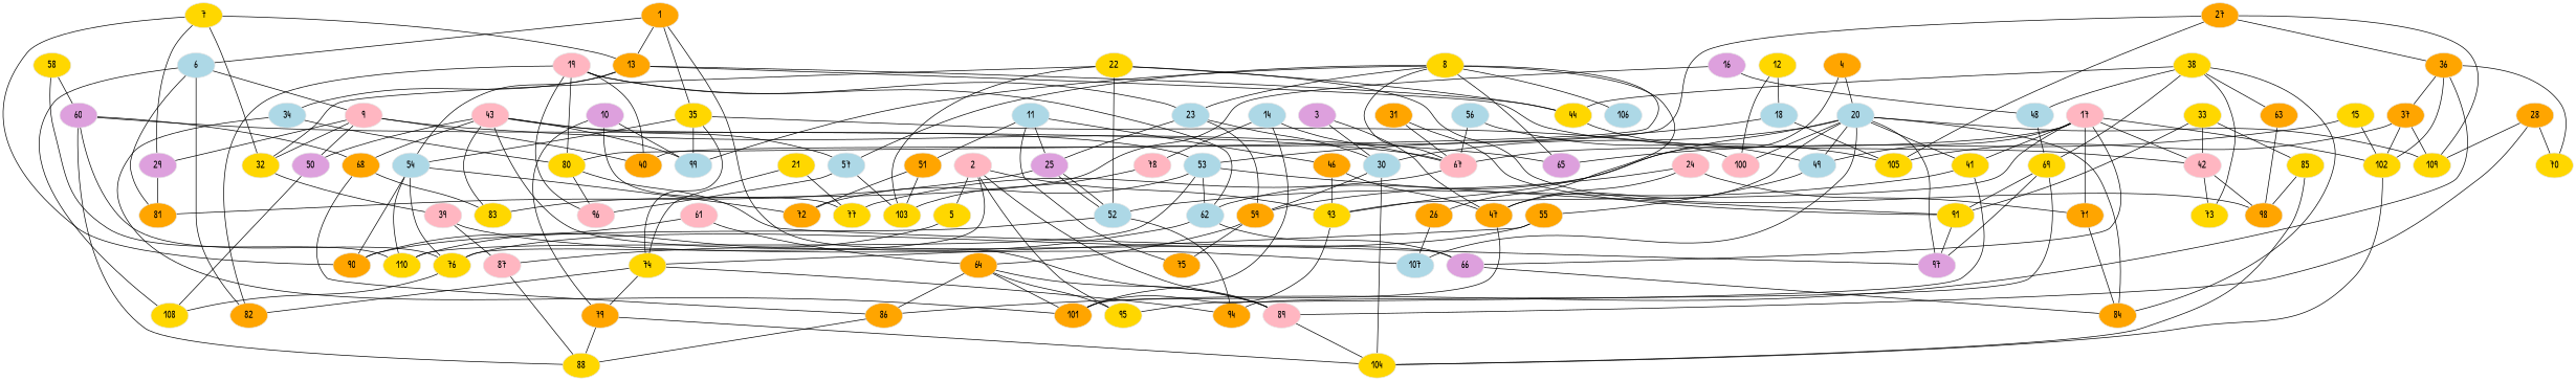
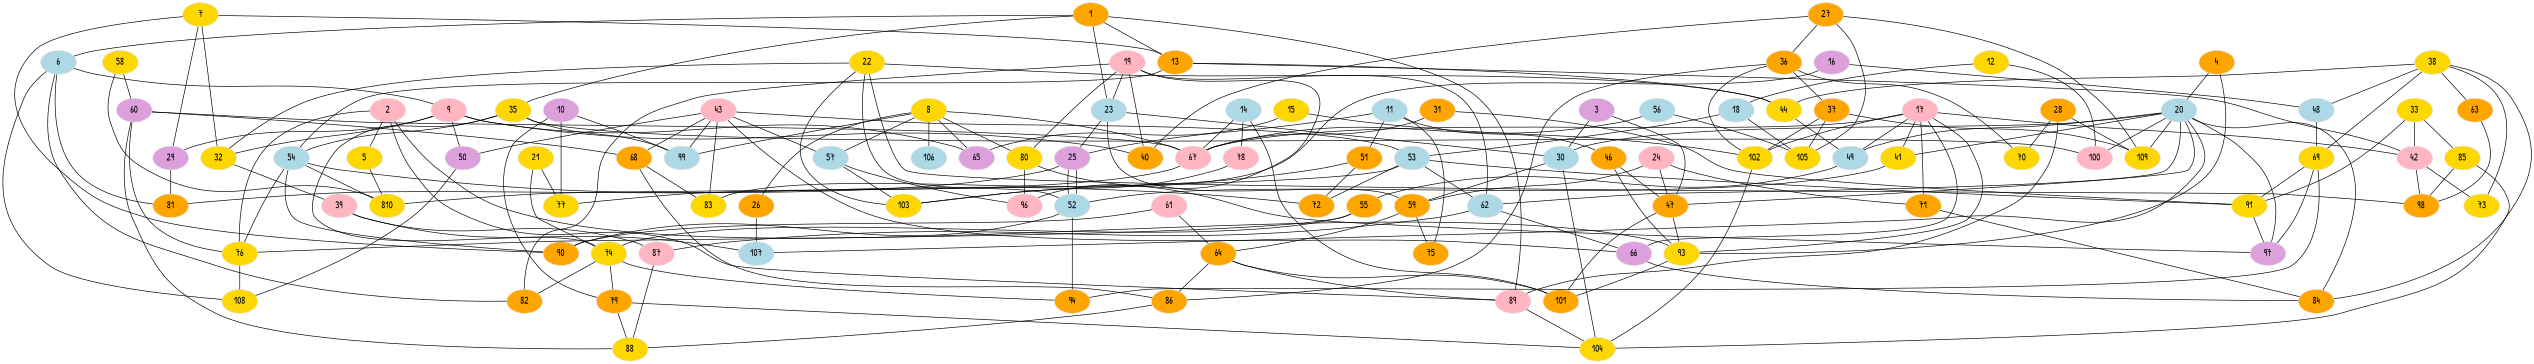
  graph {
    fontname="Patrick Hand"
    node [color=gray90 fillcolor=gold fontname="Patrick Hand" style=filled]
    edge [fontname="Patrick Hand"]
    1 [fillcolor=orange]
    6 [fillcolor=lightblue]
    13 [fillcolor=orange]
    35
    89 [fillcolor=lightpink]
    9 [fillcolor=lightpink]
    81 [fillcolor=orange]
    82 [fillcolor=orange]
    108
-   34 [fillcolor=lightblue]
    42 [fillcolor=lightpink]
    44
    54 [fillcolor=lightblue]
    99 [fillcolor=lightblue]
    100 [fillcolor=lightpink]
    74
    104
    2 [fillcolor=lightpink]
    5
    76
    93
-   95
-   110
+   110 [label=810]
    101 [fillcolor=orange]
    3 [fillcolor=plum]
    30 [fillcolor=lightblue]
    47 [fillcolor=orange]
    59 [fillcolor=orange]
    4 [fillcolor=orange]
    20 [fillcolor=lightblue]
    41
    49 [fillcolor=lightblue]
    62 [fillcolor=lightblue]
    84 [fillcolor=orange]
    97 [fillcolor=plum]
    107 [fillcolor=lightblue]
    109
    29 [fillcolor=plum]
    32
    65 [fillcolor=plum]
    40 [fillcolor=orange]
    50 [fillcolor=plum]
    7
    90 [fillcolor=orange]
    39 [fillcolor=lightpink]
    23 [fillcolor=lightblue]
    8
    26 [fillcolor=orange]
    57 [fillcolor=lightblue]
    67 [fillcolor=lightpink]
    80
    106 [fillcolor=lightblue]
    25 [fillcolor=plum]
    96 [fillcolor=lightpink]
    103
    77
    10 [fillcolor=plum]
    79 [fillcolor=orange]
    88
    11 [fillcolor=lightblue]
    46 [fillcolor=orange]
    51 [fillcolor=orange]
    75 [fillcolor=orange]
    52 [fillcolor=lightblue]
    72 [fillcolor=orange]
    18 [fillcolor=lightblue]
    12
    53 [fillcolor=lightblue]
    105
    98 [fillcolor=orange]
    73
    14 [fillcolor=lightblue]
    78 [fillcolor=lightpink]
    15
    102
    16 [fillcolor=plum]
    48 [fillcolor=lightblue]
    83
    69
    17 [fillcolor=lightpink]
    66 [fillcolor=plum]
    71 [fillcolor=orange]
    55 [fillcolor=orange]
    91
    19 [fillcolor=lightpink]
    87 [fillcolor=lightpink]
    21
    94 [fillcolor=orange]
    22
    64 [fillcolor=orange]
    24 [fillcolor=lightpink]
    27 [fillcolor=orange]
    36 [fillcolor=orange]
    70
    37 [fillcolor=orange]
    86 [fillcolor=orange]
    28 [fillcolor=orange]
    31 [fillcolor=orange]
    33
    85
    38
    63 [fillcolor=orange]
    43 [fillcolor=lightpink]
    68 [fillcolor=orange]
    56 [fillcolor=lightblue]
    58
    60 [fillcolor=plum]
    61 [fillcolor=lightpink]
    1 -- 6
    1 -- 13
    1 -- 35
    1 -- 89
    6 -- 9
    6 -- 81
    6 -- 82
    6 -- 108
-   13 -- 34
    13 -- 42
    13 -- 44
    13 -- 54
    35 -- 54
    35 -- 99
    35 -- 100
    35 -- 74
    89 -- 104
    9 -- 29
    9 -- 32
    9 -- 65
    9 -- 40
    9 -- 50
-   34 -- 101
-   34 -- 80
    42 -- 98
    42 -- 73
    44 -- 49
    54 -- 76
    54 -- 110
    54 -- 90
    54 -- 72
    74 -- 82
    74 -- 79
    74 -- 94
    2 -- 89
    2 -- 5
    2 -- 76
    2 -- 93
-   2 -- 95
    5 -- 110
    76 -- 108
    93 -- 101
    3 -- 30
    3 -- 47
    30 -- 104
    30 -- 59
+   47 -- 93
    47 -- 101
    59 -- 75
    59 -- 64
    4 -- 93
    4 -- 20
    20 -- 100
    20 -- 30
    20 -- 47
    20 -- 41
    20 -- 49
    20 -- 62
    20 -- 84
    20 -- 97
    20 -- 107
    20 -- 109
-   41 -- 95
    41 -- 52
    49 -- 55
    62 -- 66
    62 -- 87
    29 -- 81
    32 -- 39
    50 -- 108
    7 -- 13
    7 -- 29
    7 -- 32
    7 -- 90
    39 -- 107
    39 -- 87
    23 -- 30
    23 -- 59
    23 -- 25
    8 -- 99
    8 -- 65
-   8 -- 23
+   1 -- 23
    8 -- 26
    8 -- 57
    8 -- 67
    8 -- 80
    8 -- 106
    26 -- 107
    57 -- 96
    57 -- 103
    67 -- 77
    80 -- 97
    80 -- 96
    25 -- 81
    25 -- 52
    25 -- 52
    10 -- 99
    10 -- 77
    10 -- 79
    79 -- 104
    79 -- 88
    11 -- 25
    11 -- 46
    11 -- 51
    11 -- 75
    46 -- 93
    46 -- 47
    51 -- 103
    51 -- 72
    52 -- 90
    52 -- 94
    18 -- 53
    18 -- 105
    12 -- 100
    12 -- 18
    53 -- 110
    53 -- 62
    53 -- 72
    53 -- 91
    14 -- 101
    14 -- 67
    14 -- 78
    78 -- 103
    15 -- 65
    15 -- 102
    102 -- 104
    16 -- 48
    16 -- 83
    48 -- 69
    69 -- 97
    69 -- 91
    69 -- 94
    17 -- 42
    17 -- 93
    17 -- 41
    17 -- 49
    17 -- 67
    17 -- 102
    17 -- 66
    17 -- 71
    66 -- 84
    71 -- 84
    55 -- 74
    55 -- 76
    91 -- 97
    19 -- 82
    19 -- 62
    19 -- 40
    19 -- 23
    19 -- 80
    19 -- 96
    87 -- 88
    21 -- 74
    21 -- 77
    22 -- 44
    22 -- 32
    22 -- 103
    22 -- 52
    22 -- 98
    64 -- 89
-   64 -- 95
    64 -- 101
    64 -- 86
    24 -- 47
    24 -- 59
    24 -- 71
    27 -- 109
    27 -- 40
    27 -- 105
    27 -- 36
    36 -- 102
    36 -- 70
    36 -- 37
    36 -- 86
    37 -- 109
    37 -- 105
    37 -- 102
    86 -- 88
    28 -- 89
    28 -- 109
    28 -- 70
    31 -- 67
    31 -- 91
    33 -- 42
    33 -- 91
    33 -- 85
    85 -- 104
    85 -- 98
    38 -- 44
    38 -- 84
    38 -- 73
    38 -- 48
    38 -- 69
    38 -- 63
    63 -- 98
    43 -- 99
    43 -- 50
    43 -- 57
    43 -- 53
    43 -- 83
    43 -- 66
    43 -- 68
    68 -- 83
    68 -- 86
    56 -- 67
    56 -- 105
    58 -- 110
    58 -- 60
    60 -- 76
    60 -- 67
    60 -- 88
    60 -- 68
    61 -- 90
    61 -- 64
  }
